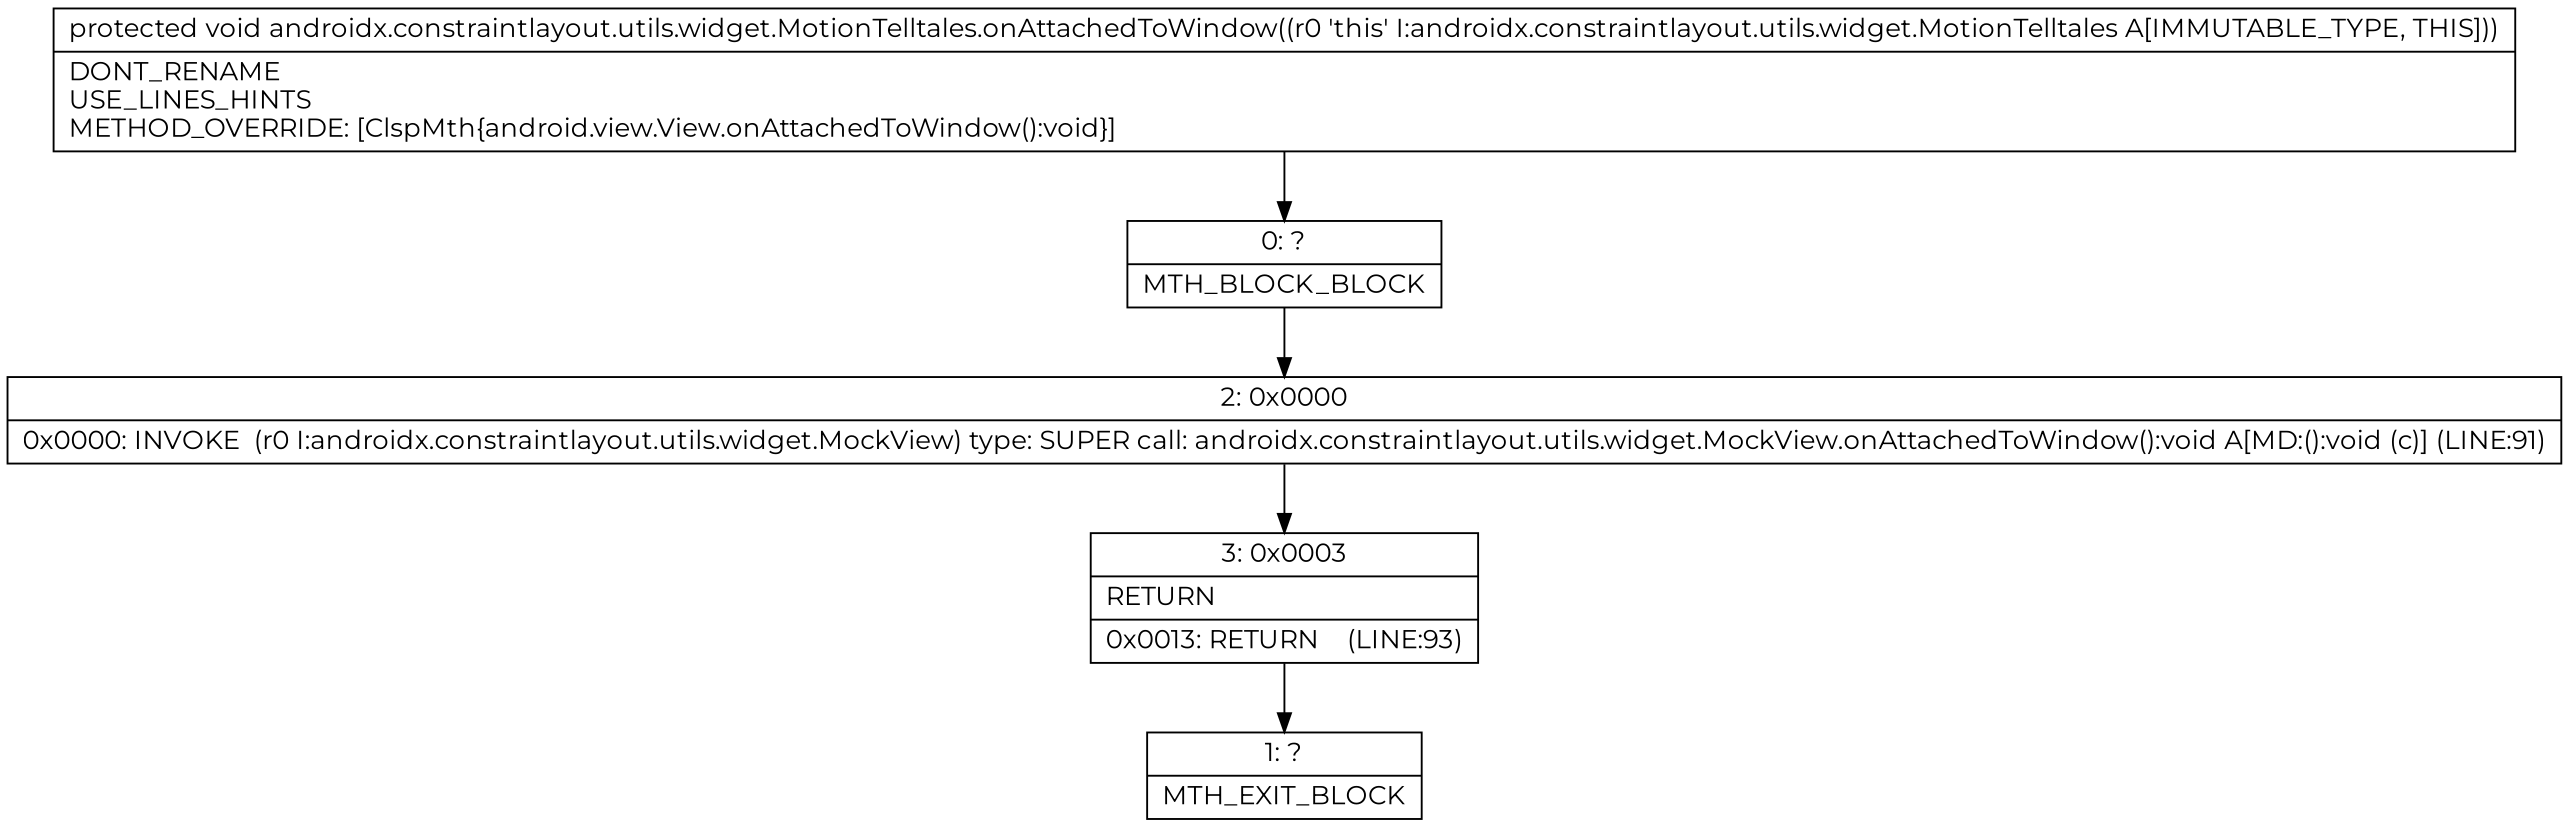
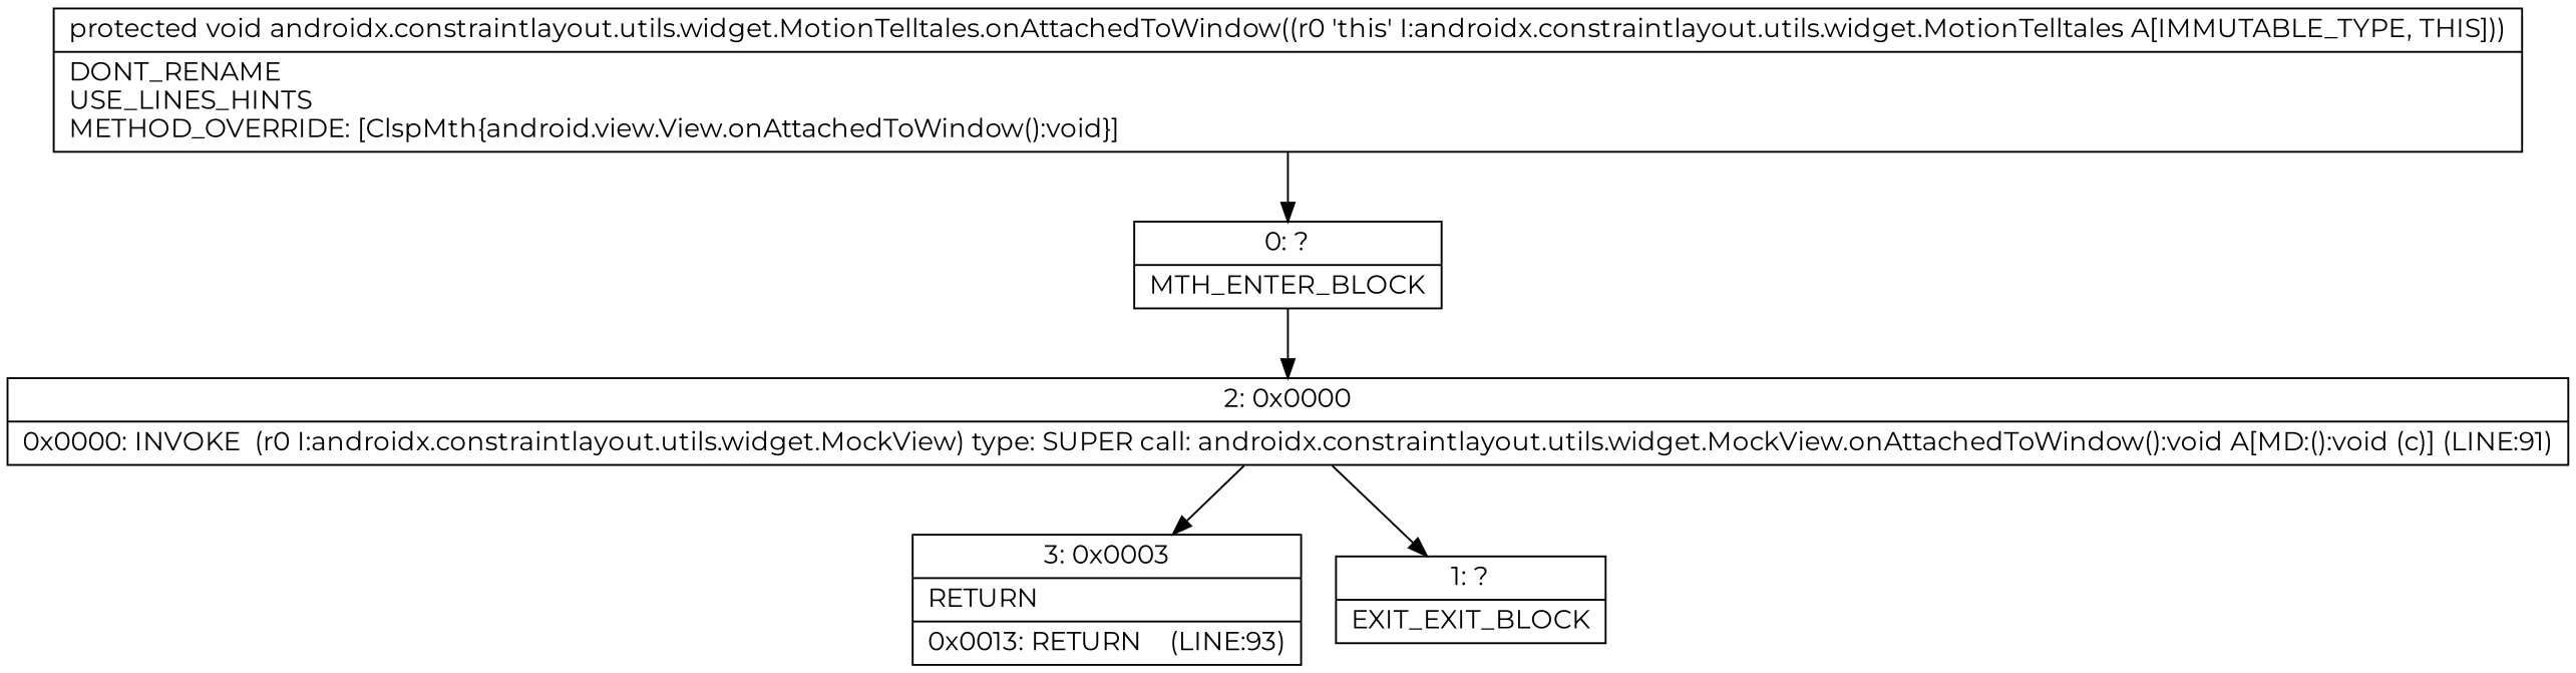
  digraph {
    fontname=Montserrat
    node [fontname=Montserrat shape=record]
    edge [fontname=Montserrat]
-   n1 [label="{0\:\ ?|MTH_BLOCK_BLOCK\l}"]
+   n1 [label="{0\:\ ?|MTH_ENTER_BLOCK\l}"]
    n2 [label="{2\:\ 0x0000|0x0000: INVOKE  (r0 I:androidx.constraintlayout.utils.widget.MockView) type: SUPER call: androidx.constraintlayout.utils.widget.MockView.onAttachedToWindow():void A[MD:():void (c)] (LINE:91)\l}"]
    n3 [label="{3\:\ 0x0003|RETURN\l|0x0013: RETURN    (LINE:93)\l}"]
-   n4 [label="{1\:\ ?|MTH_EXIT_BLOCK\l}"]
+   n4 [label="{1\:\ ?|EXIT_EXIT_BLOCK\l}"]
    n5 [label="{protected void androidx.constraintlayout.utils.widget.MotionTelltales.onAttachedToWindow((r0 'this' I:androidx.constraintlayout.utils.widget.MotionTelltales A[IMMUTABLE_TYPE, THIS]))  | DONT_RENAME\lUSE_LINES_HINTS\lMETHOD_OVERRIDE: [ClspMth\{android.view.View.onAttachedToWindow():void\}]\l}"]
    n1 -> n2
    n2 -> n3
-   n3 -> n4
+   n2 -> n4
    n5 -> n1
  }
